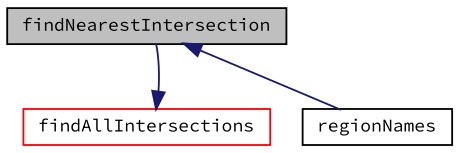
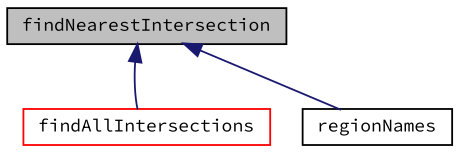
  digraph {
    fontname="Source Code Pro"
    rankdir=TB
    node [color=black fontname="Source Code Pro" fontsize=10 shape=record]
    edge [color=midnightblue dir=back fontname="Source Code Pro" fontsize=10 labelfontname=Helvetica labelfontsize=10 style=solid]
    n1 [fillcolor=grey75 fontcolor=black height=0.2 label=findNearestIntersection style=filled width=0.4]
    n2 [color=red height=0.2 label=findAllIntersections width=0.4]
    n3 [height=0.2 label=regionNames width=0.4]
-   n2 -> n1
+   n1 -> n2
    n1 -> n3
  }
